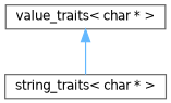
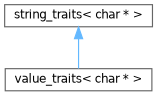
  digraph {
    rankdir=TB
    node [color=grey40 fillcolor=white fontname=Helvetica fontsize=10 shape=box style=filled]
    n1 [height=0.2 label="string_traits\< char * \>" width=0.4]
    n2 [height=0.2 label="value_traits\< char * \>" width=0.4]
-   n2 -> n1 [color=steelblue1 dir=back fontname=Helvetica fontsize=10 labelfontname=Helvetica labelfontsize=10 style=solid]
+   n1 -> n2 [color=steelblue1 dir=back fontname=Helvetica fontsize=10 labelfontname=Helvetica labelfontsize=10 style=solid]
  }
